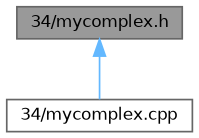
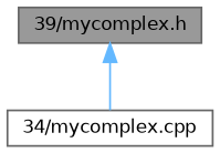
  digraph {
    node [fontname=Helvetica fontsize=10 shape=box style=filled]
-   n1 [color=gray40 fillcolor=grey60 fontcolor=black height=0.2 label="34/mycomplex.h" width=0.4]
+   n1 [color=gray40 fillcolor=grey60 fontcolor=black height=0.2 label="39/mycomplex.h" width=0.4]
    n2 [color=grey40 fillcolor=white height=0.2 label="34/mycomplex.cpp" width=0.4]
    n1 -> n2 [color=steelblue1 dir=back fontname=Helvetica fontsize=10 labelfontname=Helvetica labelfontsize=10 style=solid]
  }
